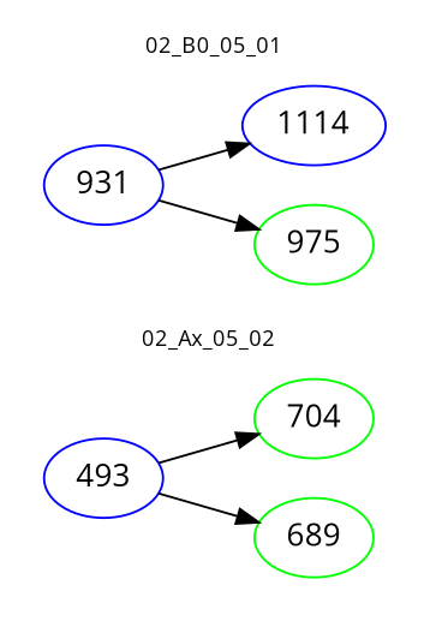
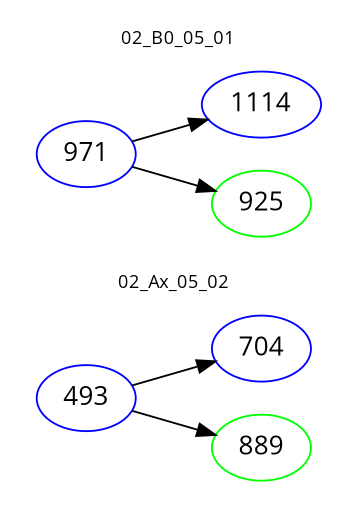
  digraph {
    fontname="Open Sans"
    rankdir=LR
    node [color=blue fontname="Open Sans"]
    edge [color=black fontname="Open Sans"]
    n1 [label=493]
-   n2 [color=green label=689]
-   n3 [color=green label=704]
-   n4 [label=931]
-   n5 [color=green label=975]
+   n2 [color=green label=889]
+   n3 [label=704]
+   n4 [label=971]
+   n5 [color=green label=925]
    n6 [label=1114]
    subgraph cluster_1 {
      color=white
      fontsize=10
      label="02_Ax_05_02"
      n1
      n2
      n3
    }
    subgraph cluster_2 {
      color=white
      fontsize=10
      label="02_B0_05_01"
      n4
      n5
      n6
    }
    n1 -> n2
    n1 -> n3
    n4 -> n5
    n4 -> n6
  }
